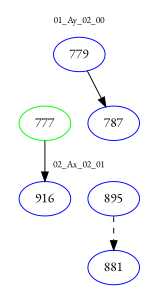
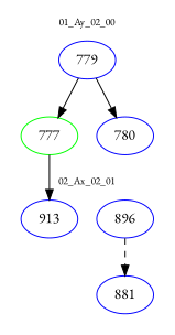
  digraph {
    fontname="EB Garamond"
    node [color=blue fontname="EB Garamond"]
    edge [color=black fontname="EB Garamond" style=solid]
-   n1 [label=895]
+   n1 [label=896]
    n2 [label=881]
-   n3 [label=916]
+   n3 [label=913]
    n4 [label=779]
    n5 [color=green label=777]
-   n6 [label=787]
+   n6 [label=780]
    subgraph cluster_1 {
      color=white
      fontsize=10
      label="02_Ax_02_01"
      n1
      n2
      n3
    }
    subgraph cluster_2 {
      color=white
      fontsize=10
      label="01_Ay_02_00"
      n4
      n5
      n6
    }
    n1 -> n2 [style=dashed]
+   n4 -> n5
    n4 -> n6
    n5 -> n3
  }
